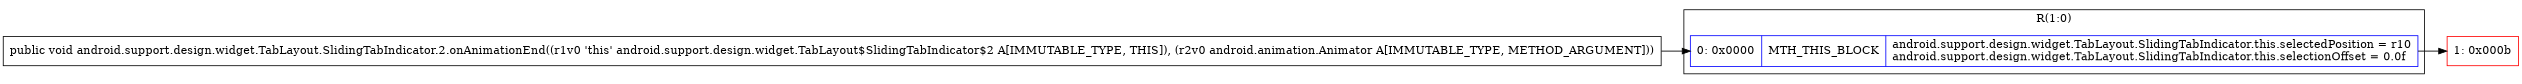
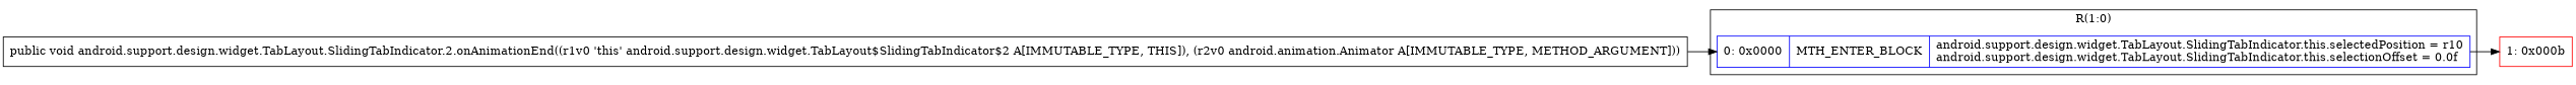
  digraph {
    rankdir=LR
    node [shape=record]
-   n1 [color=blue label="{0\:\ 0x0000|MTH_THIS_BLOCK\l|android.support.design.widget.TabLayout.SlidingTabIndicator.this.selectedPosition = r10\landroid.support.design.widget.TabLayout.SlidingTabIndicator.this.selectionOffset = 0.0f\l}"]
+   n1 [color=blue label="{0\:\ 0x0000|MTH_ENTER_BLOCK\l|android.support.design.widget.TabLayout.SlidingTabIndicator.this.selectedPosition = r10\landroid.support.design.widget.TabLayout.SlidingTabIndicator.this.selectionOffset = 0.0f\l}"]
    n2 [color=red label="{1\:\ 0x000b}"]
    n3 [label="{public void android.support.design.widget.TabLayout.SlidingTabIndicator.2.onAnimationEnd((r1v0 'this' android.support.design.widget.TabLayout$SlidingTabIndicator$2 A[IMMUTABLE_TYPE, THIS]), (r2v0 android.animation.Animator A[IMMUTABLE_TYPE, METHOD_ARGUMENT])) }"]
    subgraph cluster_1 {
      label="R(1:0)"
      n1
    }
    n1 -> n2
    n3 -> n1
  }
